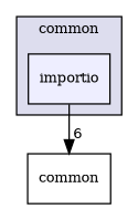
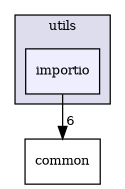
  digraph {
    compound=true
    fontname="DejaVu Serif"
    node [fontname="DejaVu Serif" fontsize=10 shape=box]
    n1 [fillcolor="#eeeeff" label=importio pencolor=black style=filled]
    n2 [label=common]
    subgraph cluster_1 {
      bgcolor="#ddddee"
      fontsize=10
-     label=common
+     label=utils
      pencolor=black
      n1
    }
    n1 -> n2 [headlabel=6 labeldistance=1.5 labelfontname=Helvetica labelfontsize=10 fontname="DejaVu Serif"]
  }
